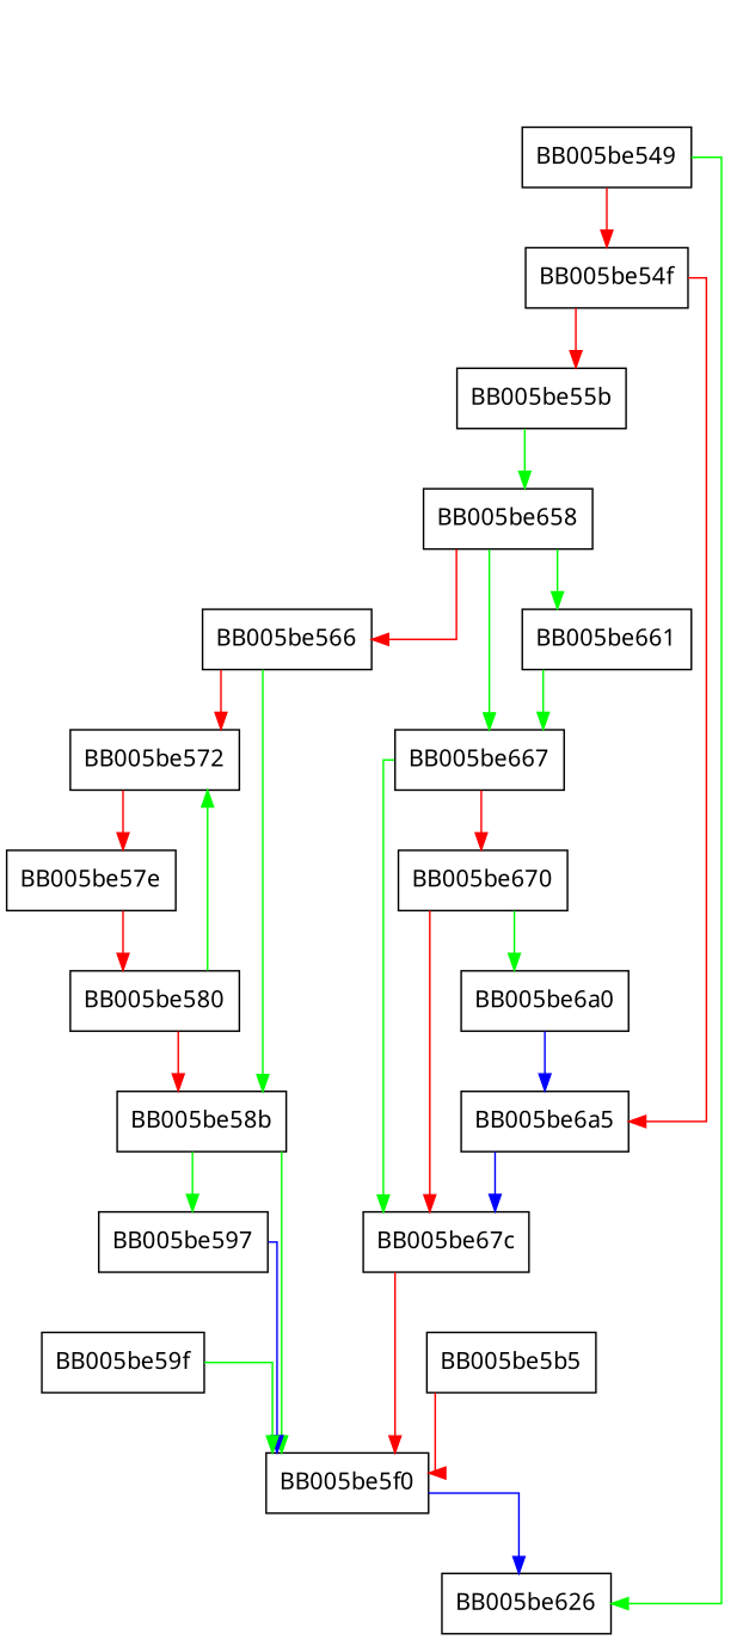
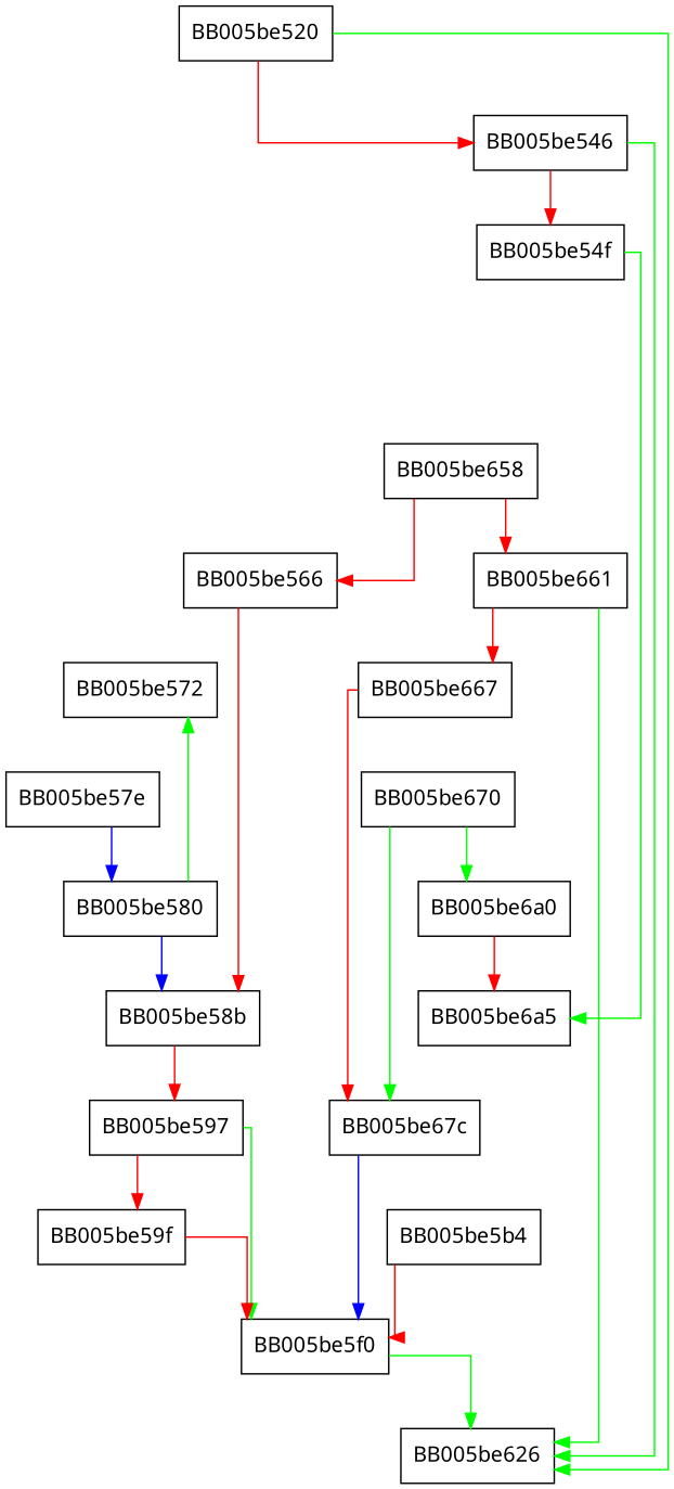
  digraph {
    fontname="Noto Sans"
    splines=ortho
    node [fontname="Noto Sans" shape=box]
    edge [color=red fontname="Noto Sans"]
+   BB005be520
    BB005be626
-   BB005be546 [label=BB005be549]
+   BB005be546
    BB005be54f
    BB005be6a5
-   BB005be55b
    BB005be67c
    BB005be658
    BB005be5f0
    BB005be566
    BB005be667
    BB005be661
    BB005be58b
    BB005be572
    BB005be670
    BB005be597
    BB005be57e
    BB005be59f
    BB005be580
-   BB005be5b4 [label=BB005be5b5]
+   BB005be5b4
    BB005be6a0
+   BB005be520 -> BB005be626 [color=green]
+   BB005be520 -> BB005be546
    BB005be546 -> BB005be626 [color=green]
    BB005be546 -> BB005be54f
-   BB005be54f -> BB005be6a5
-   BB005be54f -> BB005be55b
-   BB005be6a5 -> BB005be67c [color=blue]
-   BB005be55b -> BB005be658 [color=green]
-   BB005be67c -> BB005be5f0
+   BB005be54f -> BB005be6a5 [color=green]
+   BB005be67c -> BB005be5f0 [color=blue]
    BB005be658 -> BB005be566
-   BB005be658 -> BB005be667 [color=green]
-   BB005be658 -> BB005be661 [color=green]
-   BB005be5f0 -> BB005be626 [color=blue]
-   BB005be566 -> BB005be58b [color=green]
-   BB005be566 -> BB005be572
-   BB005be667 -> BB005be67c [color=green]
-   BB005be667 -> BB005be670
-   BB005be661 -> BB005be667 [color=green]
-   BB005be58b -> BB005be5f0 [color=green]
-   BB005be58b -> BB005be597 [color=green]
-   BB005be572 -> BB005be57e
-   BB005be670 -> BB005be67c
+   BB005be658 -> BB005be661
+   BB005be5f0 -> BB005be626 [color=green]
+   BB005be566 -> BB005be58b
+   BB005be667 -> BB005be67c
+   BB005be661 -> BB005be626 [color=green]
+   BB005be661 -> BB005be667
+   BB005be58b -> BB005be597
+   BB005be670 -> BB005be67c [color=green]
    BB005be670 -> BB005be6a0 [color=green]
-   BB005be597 -> BB005be5f0 [color=blue]
-   BB005be57e -> BB005be580
-   BB005be59f -> BB005be5f0 [color=green]
-   BB005be580 -> BB005be58b
+   BB005be597 -> BB005be5f0 [color=green]
+   BB005be597 -> BB005be59f
+   BB005be57e -> BB005be580 [color=blue]
+   BB005be59f -> BB005be5f0
+   BB005be580 -> BB005be58b [color=blue]
    BB005be580 -> BB005be572 [color=green]
    BB005be5b4 -> BB005be5f0
-   BB005be6a0 -> BB005be6a5 [color=blue]
+   BB005be6a0 -> BB005be6a5
  }
